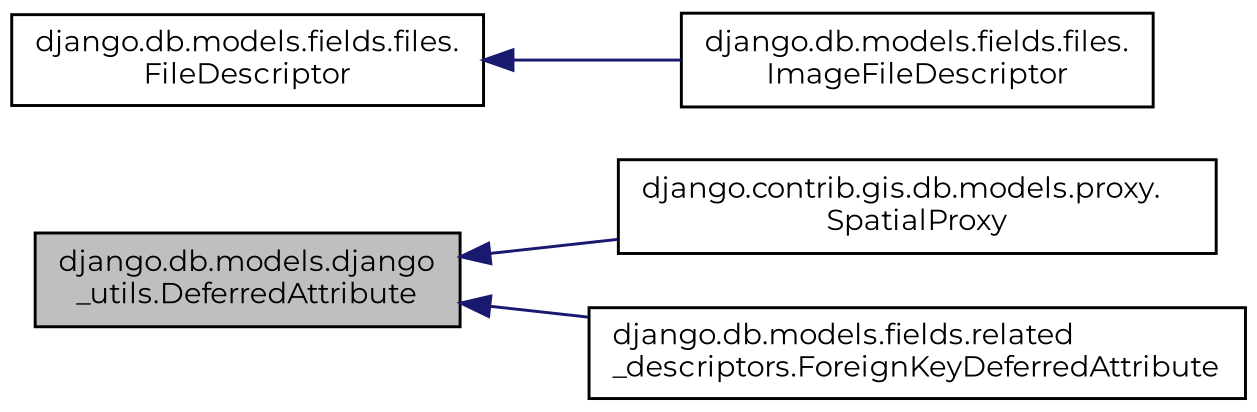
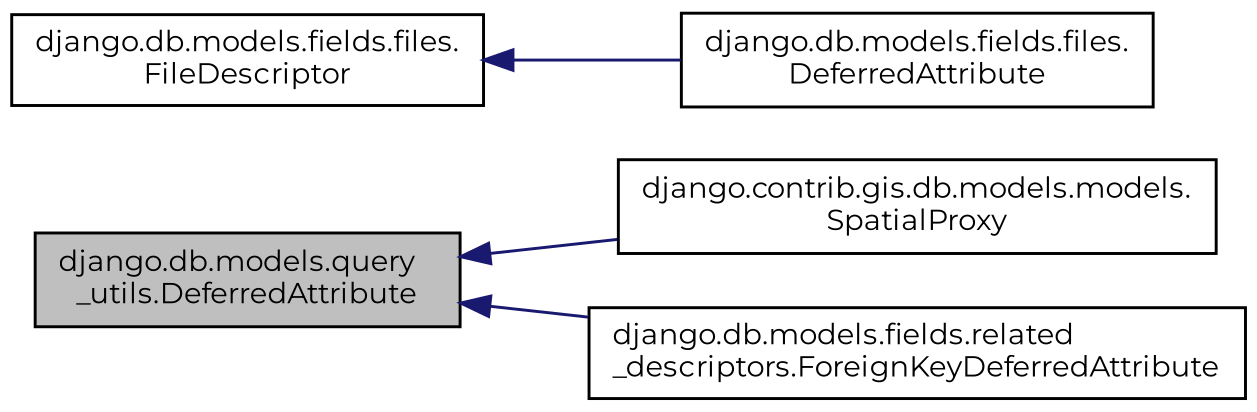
  digraph {
    fontname=Montserrat
    rankdir=LR
    node [color=black fillcolor=white fontname=Montserrat fontsize=10 shape=record style=filled]
    edge [color=midnightblue dir=back fontname=Montserrat fontsize=10 labelfontname=Helvetica labelfontsize=10 style=solid]
-   n1 [fillcolor=grey75 fontcolor=black height=0.2 label="django.db.models.django\l_utils.DeferredAttribute" width=0.4]
-   n2 [height=0.2 label="django.contrib.gis.db.models.proxy.\lSpatialProxy" width=0.4]
+   n1 [fillcolor=grey75 fontcolor=black height=0.2 label="django.db.models.query\l_utils.DeferredAttribute" width=0.4]
+   n2 [height=0.2 label="django.contrib.gis.db.models.models.\lSpatialProxy" width=0.4]
    n3 [height=0.2 label="django.db.models.fields.related\l_descriptors.ForeignKeyDeferredAttribute" width=0.4]
    n4 [height=0.2 label="django.db.models.fields.files.\lFileDescriptor" width=0.4]
-   n5 [height=0.2 label="django.db.models.fields.files.\lImageFileDescriptor" width=0.4]
+   n5 [height=0.2 label="django.db.models.fields.files.\lDeferredAttribute" width=0.4]
    n1 -> n2
    n1 -> n3
    n4 -> n5
  }
